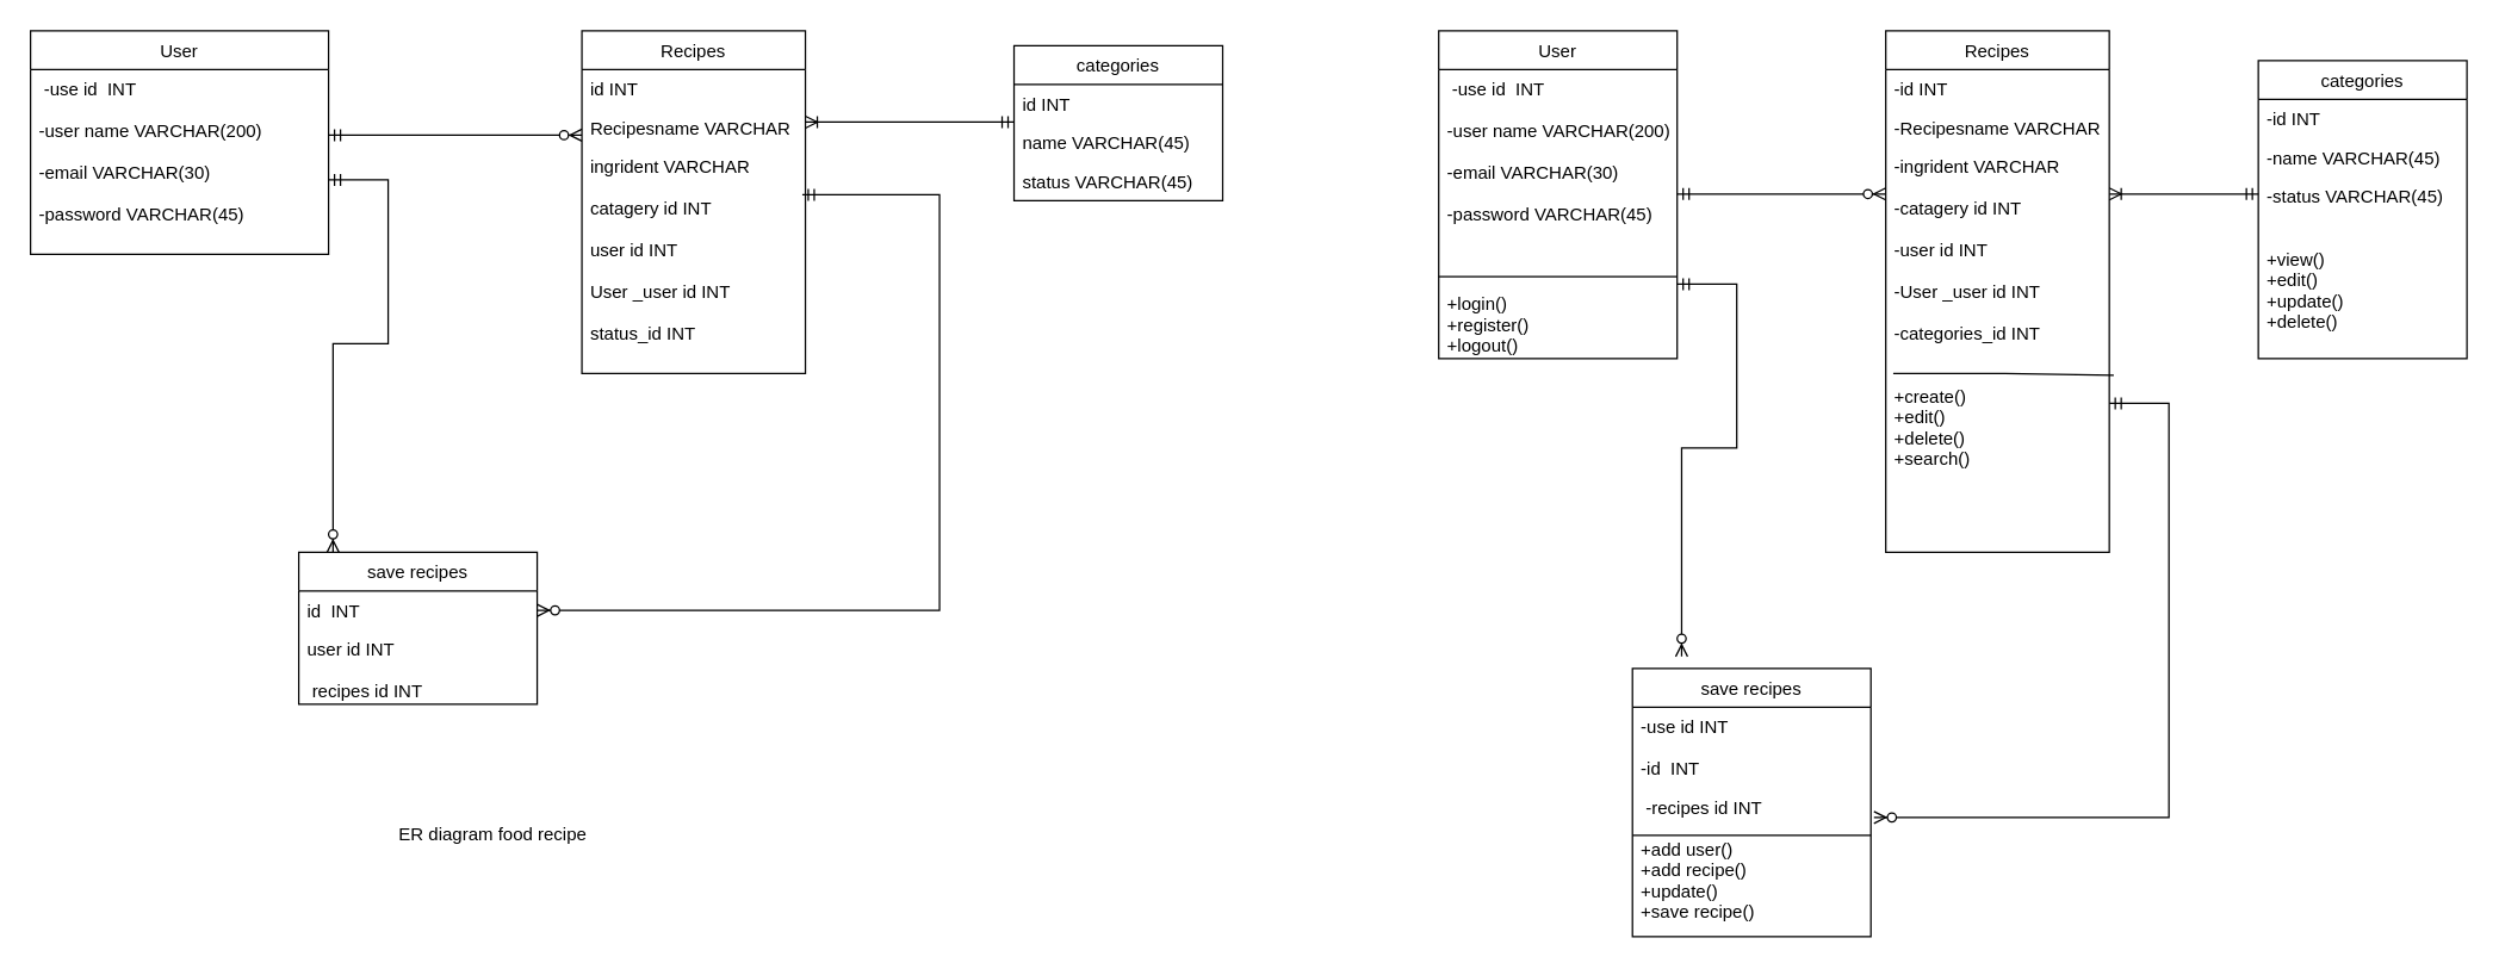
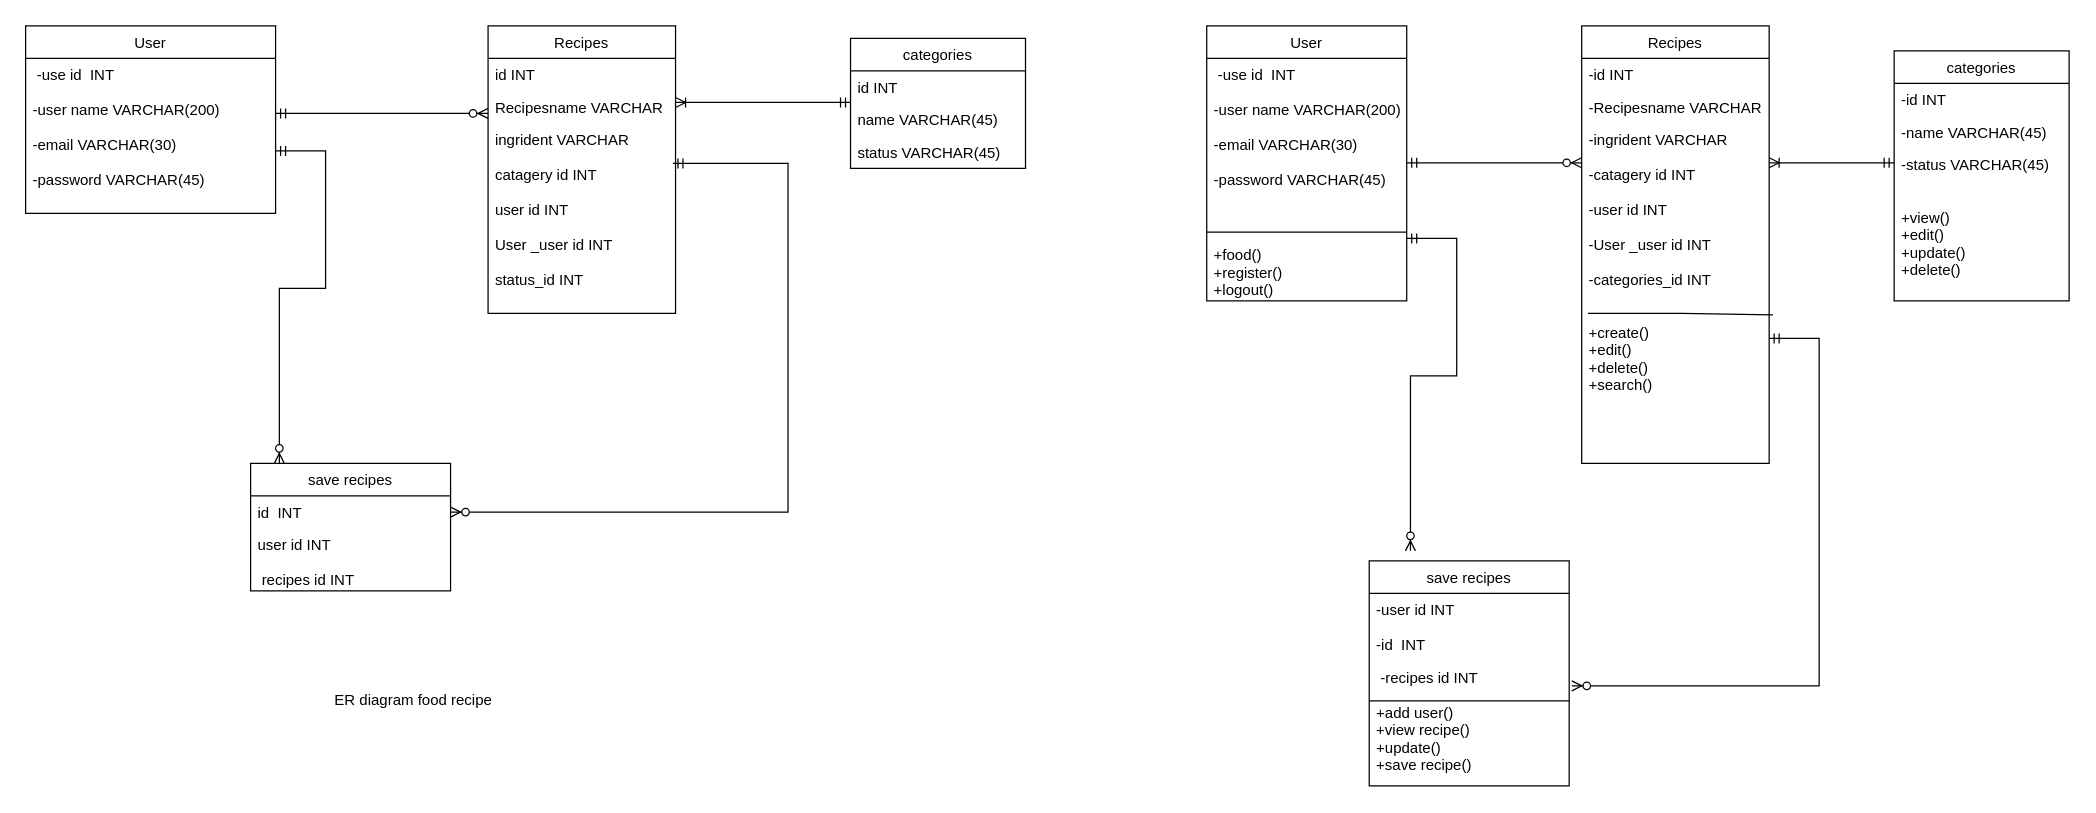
  <mxCell id="0" />
  <mxCell id="1" parent="0" />
  <mxCell id="2" value="User" style="swimlane;fontStyle=0;childLayout=stackLayout;horizontal=1;startSize=26;fillColor=none;horizontalStack=0;resizeParent=1;resizeParentMax=0;resizeLast=0;collapsible=1;marginBottom=0;" vertex="1" parent="1"><mxGeometry x="965" y="20" width="160" height="220" as="geometry" /></mxCell>
  <mxCell id="3" value=" -use id  INT &#10;&#10;-user name VARCHAR(200)&#10;&#10;-email VARCHAR(30)&#10;&#10;-password VARCHAR(45)" style="text;strokeColor=none;fillColor=none;align=left;verticalAlign=top;spacingLeft=4;spacingRight=4;overflow=hidden;rotatable=0;points=[[0,0.5],[1,0.5]];portConstraint=eastwest;" vertex="1" parent="2"><mxGeometry y="26" width="160" height="134" as="geometry" /></mxCell>
  <mxCell id="4" value="" style="line;strokeWidth=1;rotatable=0;dashed=0;labelPosition=right;align=left;verticalAlign=middle;spacingTop=0;spacingLeft=6;points=[];portConstraint=eastwest;" vertex="1" parent="2"><mxGeometry y="160" width="160" height="10" as="geometry" /></mxCell>
- <mxCell id="5" value="+login()&#10;+register()&#10;+logout()" style="text;strokeColor=none;fillColor=none;align=left;verticalAlign=top;spacingLeft=4;spacingRight=4;overflow=hidden;rotatable=0;points=[[0,0.5],[1,0.5]];portConstraint=eastwest;" vertex="1" parent="2"><mxGeometry y="170" width="160" height="50" as="geometry" /></mxCell>
+ <mxCell id="5" value="+food()&#10;+register()&#10;+logout()" style="text;strokeColor=none;fillColor=none;align=left;verticalAlign=top;spacingLeft=4;spacingRight=4;overflow=hidden;rotatable=0;points=[[0,0.5],[1,0.5]];portConstraint=eastwest;" vertex="1" parent="2"><mxGeometry y="170" width="160" height="50" as="geometry" /></mxCell>
  <mxCell id="6" value="Recipes" style="swimlane;fontStyle=0;childLayout=stackLayout;horizontal=1;startSize=26;fillColor=none;horizontalStack=0;resizeParent=1;resizeParentMax=0;resizeLast=0;collapsible=1;marginBottom=0;" vertex="1" parent="1"><mxGeometry x="1265" y="20" width="150" height="350" as="geometry"><mxRectangle x="410" y="70" width="80" height="30" as="alternateBounds" /></mxGeometry></mxCell>
  <mxCell id="7" value="-id INT &#10;" style="text;strokeColor=none;fillColor=none;align=left;verticalAlign=top;spacingLeft=4;spacingRight=4;overflow=hidden;rotatable=0;points=[[0,0.5],[1,0.5]];portConstraint=eastwest;" vertex="1" parent="6"><mxGeometry y="26" width="150" height="26" as="geometry" /></mxCell>
  <mxCell id="8" value="-Recipesname VARCHAR&#10;" style="text;strokeColor=none;fillColor=none;align=left;verticalAlign=top;spacingLeft=4;spacingRight=4;overflow=hidden;rotatable=0;points=[[0,0.5],[1,0.5]];portConstraint=eastwest;" vertex="1" parent="6"><mxGeometry y="52" width="150" height="26" as="geometry" /></mxCell>
  <mxCell id="9" value="" style="endArrow=none;html=1;rounded=0;entryX=1.02;entryY=0.563;entryDx=0;entryDy=0;entryPerimeter=0;" edge="1" parent="6" target="10"><mxGeometry width="50" height="50" relative="1" as="geometry"><mxPoint x="5" y="230" as="sourcePoint" /><mxPoint x="140" y="230" as="targetPoint" /><Array as="points"><mxPoint x="80" y="230" /></Array></mxGeometry></mxCell>
  <mxCell id="10" value="-ingrident VARCHAR&#10;&#10;-catagery id INT&#10;&#10;-user id INT&#10;&#10;-User _user id INT&#10;&#10;-categories_id INT &#10;&#10;&#10;+create()&#10;+edit()&#10;+delete()&#10;+search()" style="text;strokeColor=none;fillColor=none;align=left;verticalAlign=top;spacingLeft=4;spacingRight=4;overflow=hidden;rotatable=0;points=[[0,0.5],[1,0.5]];portConstraint=eastwest;" vertex="1" parent="6"><mxGeometry y="78" width="150" height="272" as="geometry" /></mxCell>
  <mxCell id="11" value="categories" style="swimlane;fontStyle=0;childLayout=stackLayout;horizontal=1;startSize=26;fillColor=none;horizontalStack=0;resizeParent=1;resizeParentMax=0;resizeLast=0;collapsible=1;marginBottom=0;" vertex="1" parent="1"><mxGeometry x="1515" y="40" width="140" height="200" as="geometry" /></mxCell>
  <mxCell id="12" value="-id INT&#10;" style="text;strokeColor=none;fillColor=none;align=left;verticalAlign=top;spacingLeft=4;spacingRight=4;overflow=hidden;rotatable=0;points=[[0,0.5],[1,0.5]];portConstraint=eastwest;" vertex="1" parent="11"><mxGeometry y="26" width="140" height="26" as="geometry" /></mxCell>
  <mxCell id="13" value="-name VARCHAR(45)" style="text;strokeColor=none;fillColor=none;align=left;verticalAlign=top;spacingLeft=4;spacingRight=4;overflow=hidden;rotatable=0;points=[[0,0.5],[1,0.5]];portConstraint=eastwest;" vertex="1" parent="11"><mxGeometry y="52" width="140" height="26" as="geometry" /></mxCell>
  <mxCell id="14" value="-status VARCHAR(45)&#10;&#10;&#10;+view()&#10;+edit()&#10;+update()&#10;+delete()&#10;&#10;" style="text;strokeColor=none;fillColor=none;align=left;verticalAlign=top;spacingLeft=4;spacingRight=4;overflow=hidden;rotatable=0;points=[[0,0.5],[1,0.5]];portConstraint=eastwest;" vertex="1" parent="11"><mxGeometry y="78" width="140" height="122" as="geometry" /></mxCell>
  <mxCell id="15" value="save recipes" style="swimlane;fontStyle=0;childLayout=stackLayout;horizontal=1;startSize=26;fillColor=none;horizontalStack=0;resizeParent=1;resizeParentMax=0;resizeLast=0;collapsible=1;marginBottom=0;" vertex="1" parent="1"><mxGeometry x="1095" y="448" width="160" height="180" as="geometry" /></mxCell>
- <mxCell id="16" value="-use id INT" style="text;strokeColor=none;fillColor=none;align=left;verticalAlign=top;spacingLeft=4;spacingRight=4;overflow=hidden;rotatable=0;points=[[0,0.5],[1,0.5]];portConstraint=eastwest;" vertex="1" parent="15"><mxGeometry y="26" width="160" height="28" as="geometry" /></mxCell>
+ <mxCell id="16" value="-user id INT" style="text;strokeColor=none;fillColor=none;align=left;verticalAlign=top;spacingLeft=4;spacingRight=4;overflow=hidden;rotatable=0;points=[[0,0.5],[1,0.5]];portConstraint=eastwest;" vertex="1" parent="15"><mxGeometry y="26" width="160" height="28" as="geometry" /></mxCell>
  <mxCell id="17" value="-id  INT" style="text;strokeColor=none;fillColor=none;align=left;verticalAlign=top;spacingLeft=4;spacingRight=4;overflow=hidden;rotatable=0;points=[[0,0.5],[1,0.5]];portConstraint=eastwest;" vertex="1" parent="15"><mxGeometry y="54" width="160" height="26" as="geometry" /></mxCell>
  <mxCell id="18" value="" style="endArrow=none;html=1;rounded=0;" edge="1" parent="15"><mxGeometry width="50" height="50" relative="1" as="geometry"><mxPoint y="112" as="sourcePoint" /><mxPoint x="160" y="112" as="targetPoint" /></mxGeometry></mxCell>
- <mxCell id="19" value=" -recipes id INT&#10;&#10;+add user()&#10;+add recipe()&#10;+update()&#10;+save recipe()" style="text;strokeColor=none;fillColor=none;align=left;verticalAlign=top;spacingLeft=4;spacingRight=4;overflow=hidden;rotatable=0;points=[[0,0.5],[1,0.5]];portConstraint=eastwest;" vertex="1" parent="15"><mxGeometry y="80" width="160" height="100" as="geometry" /></mxCell>
+ <mxCell id="19" value=" -recipes id INT&#10;&#10;+add user()&#10;+view recipe()&#10;+update()&#10;+save recipe()" style="text;strokeColor=none;fillColor=none;align=left;verticalAlign=top;spacingLeft=4;spacingRight=4;overflow=hidden;rotatable=0;points=[[0,0.5],[1,0.5]];portConstraint=eastwest;" vertex="1" parent="15"><mxGeometry y="80" width="160" height="100" as="geometry" /></mxCell>
  <mxCell id="20" value="" style="edgeStyle=entityRelationEdgeStyle;fontSize=12;html=1;endArrow=ERzeroToMany;startArrow=ERmandOne;rounded=0;exitX=1;exitY=0.355;exitDx=0;exitDy=0;exitPerimeter=0;" edge="1" parent="1"><mxGeometry width="100" height="100" relative="1" as="geometry"><mxPoint x="1125" y="129.52" as="sourcePoint" /><mxPoint x="1265" y="129.5" as="targetPoint" /></mxGeometry></mxCell>
  <mxCell id="21" value="" style="edgeStyle=orthogonalEdgeStyle;fontSize=12;html=1;endArrow=ERoneToMany;startArrow=ERmandOne;rounded=0;" edge="1" parent="1"><mxGeometry width="100" height="100" relative="1" as="geometry"><mxPoint x="1515" y="129.5" as="sourcePoint" /><mxPoint x="1415" y="129.5" as="targetPoint" /><Array as="points"><mxPoint x="1505" y="129.5" /><mxPoint x="1275" y="129.5" /></Array></mxGeometry></mxCell>
  <mxCell id="22" value="" style="fontSize=12;html=1;endArrow=ERzeroToMany;startArrow=ERmandOne;rounded=0;exitX=0.49;exitY=1.024;exitDx=0;exitDy=0;exitPerimeter=0;edgeStyle=orthogonalEdgeStyle;" edge="1" parent="1"><mxGeometry width="100" height="100" relative="1" as="geometry"><mxPoint x="1125" y="189.996" as="sourcePoint" /><mxPoint x="1128" y="440" as="targetPoint" /><Array as="points"><mxPoint x="1165" y="190" /><mxPoint x="1165" y="300" /><mxPoint x="1128" y="300" /></Array></mxGeometry></mxCell>
  <mxCell id="23" value="" style="fontSize=12;html=1;endArrow=ERzeroToMany;startArrow=ERmandOne;rounded=0;exitX=1;exitY=0.355;exitDx=0;exitDy=0;exitPerimeter=0;edgeStyle=elbowEdgeStyle;entryX=1.013;entryY=0.2;entryDx=0;entryDy=0;entryPerimeter=0;" edge="1" parent="1" target="19"><mxGeometry width="100" height="100" relative="1" as="geometry"><mxPoint x="1415" y="270.02" as="sourcePoint" /><mxPoint x="1265" y="550" as="targetPoint" /><Array as="points"><mxPoint x="1455" y="430" /></Array></mxGeometry></mxCell>
  <mxCell id="24" value="User" style="swimlane;fontStyle=0;align=center;verticalAlign=top;childLayout=stackLayout;horizontal=1;startSize=26;horizontalStack=0;resizeParent=1;resizeParentMax=0;resizeLast=0;collapsible=1;marginBottom=0;" vertex="1" parent="1"><mxGeometry x="20" y="20" width="200" height="150" as="geometry"><mxRectangle x="110" y="180" width="70" height="30" as="alternateBounds" /></mxGeometry></mxCell>
  <mxCell id="25" value=" -use id  INT &#10;&#10;-user name VARCHAR(200)&#10;&#10;-email VARCHAR(30)&#10;&#10;-password VARCHAR(45)" style="text;strokeColor=none;fillColor=none;align=left;verticalAlign=top;spacingLeft=4;spacingRight=4;overflow=hidden;rotatable=0;points=[[0,0.5],[1,0.5]];portConstraint=eastwest;" vertex="1" parent="24"><mxGeometry y="26" width="200" height="124" as="geometry" /></mxCell>
  <mxCell id="26" value="Recipes" style="swimlane;fontStyle=0;childLayout=stackLayout;horizontal=1;startSize=26;fillColor=none;horizontalStack=0;resizeParent=1;resizeParentMax=0;resizeLast=0;collapsible=1;marginBottom=0;" vertex="1" parent="1"><mxGeometry x="390" y="20" width="150" height="230" as="geometry"><mxRectangle x="410" y="70" width="80" height="30" as="alternateBounds" /></mxGeometry></mxCell>
  <mxCell id="27" value="id INT &#10;" style="text;strokeColor=none;fillColor=none;align=left;verticalAlign=top;spacingLeft=4;spacingRight=4;overflow=hidden;rotatable=0;points=[[0,0.5],[1,0.5]];portConstraint=eastwest;" vertex="1" parent="26"><mxGeometry y="26" width="150" height="26" as="geometry" /></mxCell>
  <mxCell id="28" value="Recipesname VARCHAR&#10;" style="text;strokeColor=none;fillColor=none;align=left;verticalAlign=top;spacingLeft=4;spacingRight=4;overflow=hidden;rotatable=0;points=[[0,0.5],[1,0.5]];portConstraint=eastwest;" vertex="1" parent="26"><mxGeometry y="52" width="150" height="26" as="geometry" /></mxCell>
  <mxCell id="29" value="ingrident VARCHAR&#10;&#10;catagery id INT&#10;&#10;user id INT&#10;&#10;User _user id INT&#10;&#10;status_id INT &#10;" style="text;strokeColor=none;fillColor=none;align=left;verticalAlign=top;spacingLeft=4;spacingRight=4;overflow=hidden;rotatable=0;points=[[0,0.5],[1,0.5]];portConstraint=eastwest;" vertex="1" parent="26"><mxGeometry y="78" width="150" height="152" as="geometry" /></mxCell>
  <mxCell id="30" value="categories" style="swimlane;fontStyle=0;childLayout=stackLayout;horizontal=1;startSize=26;fillColor=none;horizontalStack=0;resizeParent=1;resizeParentMax=0;resizeLast=0;collapsible=1;marginBottom=0;" vertex="1" parent="1"><mxGeometry x="680" y="30" width="140" height="104" as="geometry" /></mxCell>
  <mxCell id="31" value="id INT&#10;" style="text;strokeColor=none;fillColor=none;align=left;verticalAlign=top;spacingLeft=4;spacingRight=4;overflow=hidden;rotatable=0;points=[[0,0.5],[1,0.5]];portConstraint=eastwest;" vertex="1" parent="30"><mxGeometry y="26" width="140" height="26" as="geometry" /></mxCell>
  <mxCell id="32" value="name VARCHAR(45)" style="text;strokeColor=none;fillColor=none;align=left;verticalAlign=top;spacingLeft=4;spacingRight=4;overflow=hidden;rotatable=0;points=[[0,0.5],[1,0.5]];portConstraint=eastwest;" vertex="1" parent="30"><mxGeometry y="52" width="140" height="26" as="geometry" /></mxCell>
  <mxCell id="33" value="status VARCHAR(45)" style="text;strokeColor=none;fillColor=none;align=left;verticalAlign=top;spacingLeft=4;spacingRight=4;overflow=hidden;rotatable=0;points=[[0,0.5],[1,0.5]];portConstraint=eastwest;" vertex="1" parent="30"><mxGeometry y="78" width="140" height="26" as="geometry" /></mxCell>
  <mxCell id="34" value="" style="edgeStyle=entityRelationEdgeStyle;fontSize=12;html=1;endArrow=ERzeroToMany;startArrow=ERmandOne;rounded=0;exitX=1;exitY=0.355;exitDx=0;exitDy=0;exitPerimeter=0;" edge="1" parent="1" source="25"><mxGeometry width="100" height="100" relative="1" as="geometry"><mxPoint x="230" y="91.5" as="sourcePoint" /><mxPoint x="390" y="90" as="targetPoint" /></mxGeometry></mxCell>
  <mxCell id="35" value="save recipes" style="swimlane;fontStyle=0;childLayout=stackLayout;horizontal=1;startSize=26;fillColor=none;horizontalStack=0;resizeParent=1;resizeParentMax=0;resizeLast=0;collapsible=1;marginBottom=0;" vertex="1" parent="1"><mxGeometry x="200" y="370" width="160" height="102" as="geometry" /></mxCell>
  <mxCell id="36" value="id  INT" style="text;strokeColor=none;fillColor=none;align=left;verticalAlign=top;spacingLeft=4;spacingRight=4;overflow=hidden;rotatable=0;points=[[0,0.5],[1,0.5]];portConstraint=eastwest;" vertex="1" parent="35"><mxGeometry y="26" width="160" height="26" as="geometry" /></mxCell>
  <mxCell id="37" value="user id INT" style="text;strokeColor=none;fillColor=none;align=left;verticalAlign=top;spacingLeft=4;spacingRight=4;overflow=hidden;rotatable=0;points=[[0,0.5],[1,0.5]];portConstraint=eastwest;" vertex="1" parent="35"><mxGeometry y="52" width="160" height="28" as="geometry" /></mxCell>
  <mxCell id="38" value=" recipes id INT" style="text;strokeColor=none;fillColor=none;align=left;verticalAlign=top;spacingLeft=4;spacingRight=4;overflow=hidden;rotatable=0;points=[[0,0.5],[1,0.5]];portConstraint=eastwest;" vertex="1" parent="35"><mxGeometry y="80" width="160" height="22" as="geometry" /></mxCell>
  <mxCell id="39" value="" style="edgeStyle=orthogonalEdgeStyle;fontSize=12;html=1;endArrow=ERoneToMany;startArrow=ERmandOne;rounded=0;" edge="1" parent="1"><mxGeometry width="100" height="100" relative="1" as="geometry"><mxPoint x="680" y="81.23" as="sourcePoint" /><mxPoint x="540" y="81.23" as="targetPoint" /><Array as="points"><mxPoint x="650" y="81.23" /></Array></mxGeometry></mxCell>
  <mxCell id="40" value="" style="fontSize=12;html=1;endArrow=ERzeroToMany;startArrow=ERmandOne;rounded=0;exitX=0.49;exitY=1.024;exitDx=0;exitDy=0;exitPerimeter=0;edgeStyle=orthogonalEdgeStyle;" edge="1" parent="1"><mxGeometry width="100" height="100" relative="1" as="geometry"><mxPoint x="220" y="119.996" as="sourcePoint" /><mxPoint x="223" y="370" as="targetPoint" /><Array as="points"><mxPoint x="260" y="120" /><mxPoint x="260" y="230" /><mxPoint x="223" y="230" /></Array></mxGeometry></mxCell>
  <mxCell id="41" value="" style="fontSize=12;html=1;endArrow=ERzeroToMany;startArrow=ERmandOne;rounded=0;exitX=1;exitY=0.355;exitDx=0;exitDy=0;exitPerimeter=0;edgeStyle=elbowEdgeStyle;entryX=1;entryY=0.5;entryDx=0;entryDy=0;" edge="1" parent="1" target="36"><mxGeometry width="100" height="100" relative="1" as="geometry"><mxPoint x="537.92" y="130" as="sourcePoint" /><mxPoint x="380" y="407.98" as="targetPoint" /><Array as="points"><mxPoint x="630" y="250" /><mxPoint x="577.92" y="289.98" /></Array></mxGeometry></mxCell>
  <mxCell id="42" value="ER diagram food recipe" style="text;html=1;align=center;verticalAlign=middle;resizable=0;points=[];autosize=1;strokeColor=none;fillColor=none;" vertex="1" parent="1"><mxGeometry x="255" y="545" width="150" height="30" as="geometry" /></mxCell>
